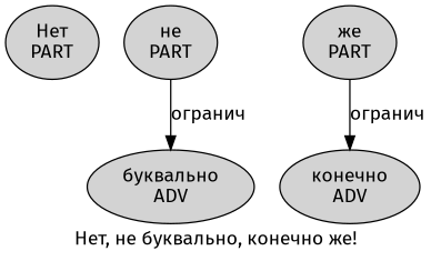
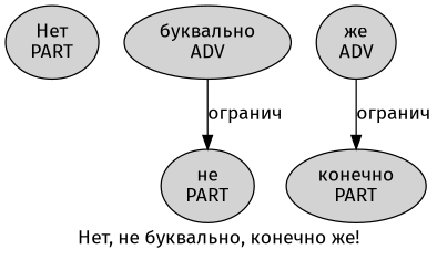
  digraph {
    fontname="Fira Sans"
    label="Нет, не буквально, конечно же!"
    node [fillcolor=lightgray fontname="Fira Sans" penwidth=1 shape=ellipse style=filled]
    edge [fontname="Fira Sans"]
    n1 [label="Нет\nPART"]
    n2 [label="не\nPART"]
    n3 [label="буквально\nADV"]
-   n4 [label="конечно\nADV"]
-   n5 [label="же\nPART"]
-   n2 -> n3 [label="огранич"]
+   n4 [label="конечно\nPART"]
+   n5 [label="же\nADV"]
+   n3 -> n2 [label="огранич"]
    n5 -> n4 [label="огранич"]
  }
